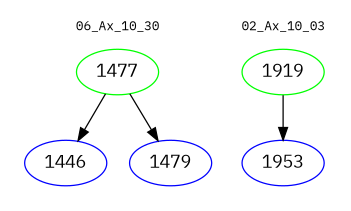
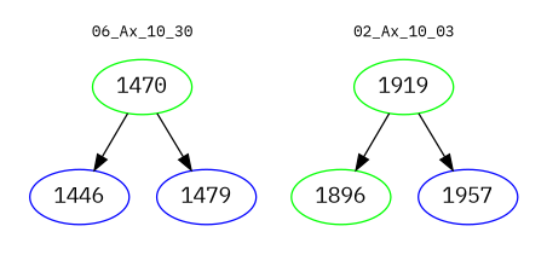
  digraph {
    fontname="IBM Plex Mono"
    node [color=green fontname="IBM Plex Mono"]
    edge [color=black fontname="IBM Plex Mono"]
-   n1 [label=1477]
+   n1 [label=1470]
    n2 [color=blue label=1446]
    n3 [color=blue label=1479]
    n4 [label=1919]
-   n6 [color=blue label=1953]
+   n5 [label=1896]
+   n6 [color=blue label=1957]
    subgraph cluster_1 {
      color=white
      fontsize=10
      label="06_Ax_10_30"
      n1
      n2
      n3
    }
    subgraph cluster_2 {
      color=white
      fontsize=10
      label="02_Ax_10_03"
      n4
+     n5
      n6
    }
    n1 -> n2
    n1 -> n3
+   n4 -> n5
    n4 -> n6
  }
